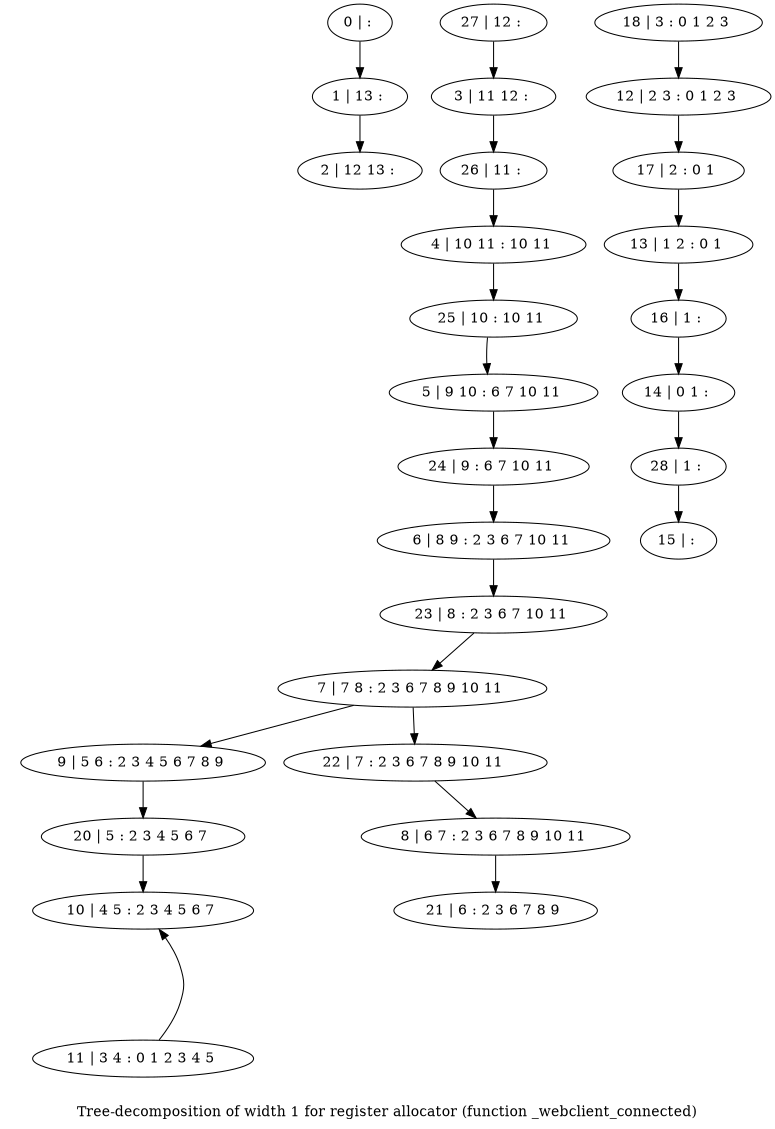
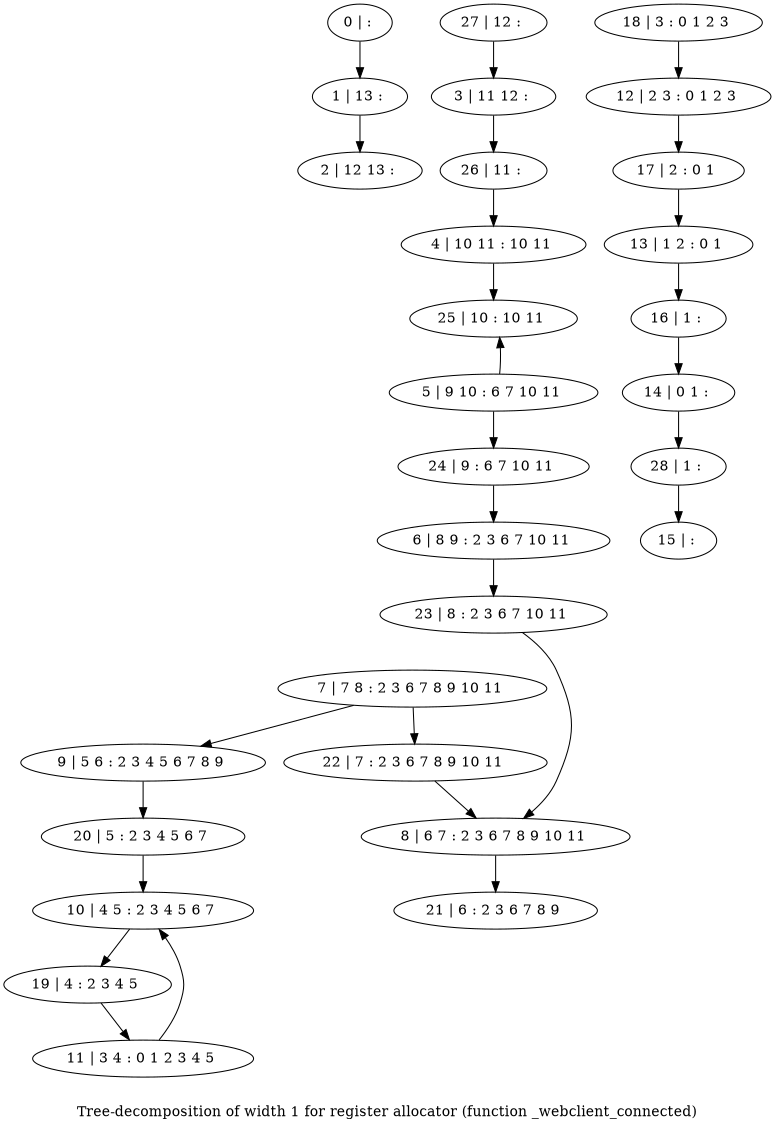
  digraph {
    label="Tree-decomposition of width 1 for register allocator (function _webclient_connected)"
    n1 [label="0 | : "]
    n2 [label="1 | 13 : "]
    n3 [label="2 | 12 13 : "]
    n4 [label="27 | 12 : "]
    n5 [label="3 | 11 12 : "]
    n6 [label="26 | 11 : "]
    n7 [label="4 | 10 11 : 10 11 "]
    n8 [label="25 | 10 : 10 11 "]
    n9 [label="5 | 9 10 : 6 7 10 11 "]
    n10 [label="24 | 9 : 6 7 10 11 "]
    n11 [label="6 | 8 9 : 2 3 6 7 10 11 "]
    n12 [label="23 | 8 : 2 3 6 7 10 11 "]
    n13 [label="7 | 7 8 : 2 3 6 7 8 9 10 11 "]
    n14 [label="22 | 7 : 2 3 6 7 8 9 10 11 "]
    n15 [label="9 | 5 6 : 2 3 4 5 6 7 8 9 "]
    n16 [label="8 | 6 7 : 2 3 6 7 8 9 10 11 "]
    n17 [label="21 | 6 : 2 3 6 7 8 9 "]
    n18 [label="20 | 5 : 2 3 4 5 6 7 "]
    n19 [label="10 | 4 5 : 2 3 4 5 6 7 "]
+   n20 [label="19 | 4 : 2 3 4 5 "]
    n21 [label="11 | 3 4 : 0 1 2 3 4 5 "]
    n22 [label="18 | 3 : 0 1 2 3 "]
    n23 [label="12 | 2 3 : 0 1 2 3 "]
    n24 [label="17 | 2 : 0 1 "]
    n25 [label="13 | 1 2 : 0 1 "]
    n26 [label="16 | 1 : "]
    n27 [label="14 | 0 1 : "]
    n28 [label="28 | 1 : "]
    n29 [label="15 | : "]
    n1 -> n2
    n2 -> n3
    n4 -> n5
    n5 -> n6
    n6 -> n7
    n7 -> n8
-   n8 -> n9
+   n9 -> n8
    n9 -> n10
    n10 -> n11
    n11 -> n12
-   n12 -> n13
+   n12 -> n16
    n13 -> n14
    n13 -> n15
    n14 -> n16
    n15 -> n18
    n16 -> n17
    n18 -> n19
+   n19 -> n20
+   n20 -> n21
    n21 -> n19
    n22 -> n23
    n23 -> n24
    n24 -> n25
    n25 -> n26
    n26 -> n27
    n27 -> n28
    n28 -> n29
  }
